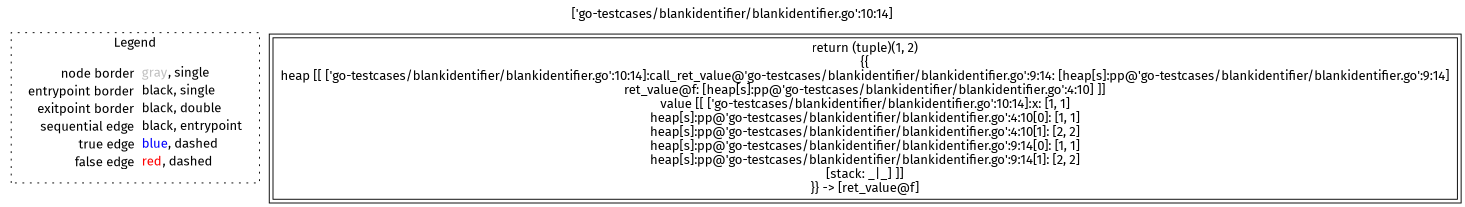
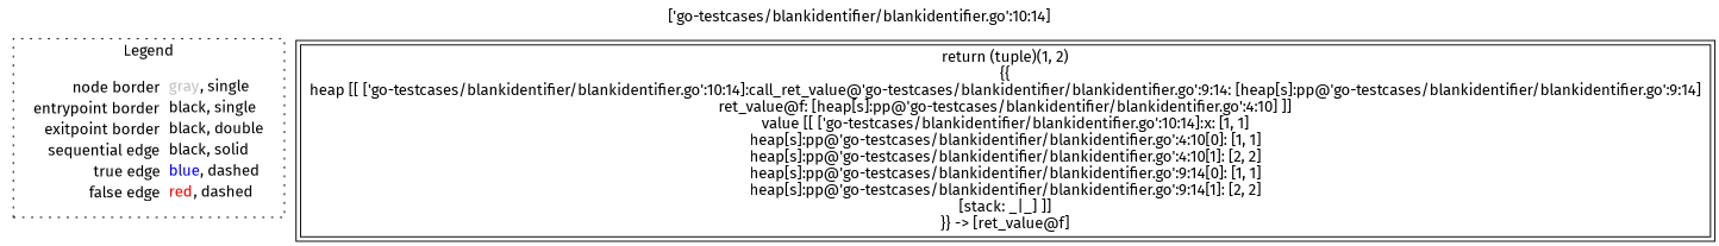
  digraph {
    label="['go-testcases/blankidentifier/blankidentifier.go':10:14]"
    labelloc=t
    fontname="Fira Sans"
    node [fontname="Fira Sans"]
-   n1 [label=<<table border="0" cellpadding="2" cellspacing="0" cellborder="0"><tr><td align="right">node border&nbsp;</td><td align="left"><font color="gray">gray</font>, single</td></tr><tr><td align="right">entrypoint border&nbsp;</td><td align="left"><font color="black">black</font>, single</td></tr><tr><td align="right">exitpoint border&nbsp;</td><td align="left"><font color="black">black</font>, double</td></tr><tr><td align="right">sequential edge&nbsp;</td><td align="left"><font color="black">black</font>, entrypoint</td></tr><tr><td align="right">true edge&nbsp;</td><td align="left"><font color="blue">blue</font>, dashed</td></tr><tr><td align="right">false edge&nbsp;</td><td align="left"><font color="red">red</font>, dashed</td></tr></table>> shape=plaintext]
+   n1 [label=<<table border="0" cellpadding="2" cellspacing="0" cellborder="0"><tr><td align="right">node border&nbsp;</td><td align="left"><font color="gray">gray</font>, single</td></tr><tr><td align="right">entrypoint border&nbsp;</td><td align="left"><font color="black">black</font>, single</td></tr><tr><td align="right">exitpoint border&nbsp;</td><td align="left"><font color="black">black</font>, double</td></tr><tr><td align="right">sequential edge&nbsp;</td><td align="left"><font color="black">black</font>, solid</td></tr><tr><td align="right">true edge&nbsp;</td><td align="left"><font color="blue">blue</font>, dashed</td></tr><tr><td align="right">false edge&nbsp;</td><td align="left"><font color="red">red</font>, dashed</td></tr></table>> shape=plaintext]
    n2 [color=black label=<return (tuple)(1, 2)<BR/>{{<BR/>heap [[ ['go-testcases/blankidentifier/blankidentifier.go':10:14]:call_ret_value@'go-testcases/blankidentifier/blankidentifier.go':9:14: [heap[s]:pp@'go-testcases/blankidentifier/blankidentifier.go':9:14]<BR/>ret_value@f: [heap[s]:pp@'go-testcases/blankidentifier/blankidentifier.go':4:10] ]]<BR/>value [[ ['go-testcases/blankidentifier/blankidentifier.go':10:14]:x: [1, 1]<BR/>heap[s]:pp@'go-testcases/blankidentifier/blankidentifier.go':4:10[0]: [1, 1]<BR/>heap[s]:pp@'go-testcases/blankidentifier/blankidentifier.go':4:10[1]: [2, 2]<BR/>heap[s]:pp@'go-testcases/blankidentifier/blankidentifier.go':9:14[0]: [1, 1]<BR/>heap[s]:pp@'go-testcases/blankidentifier/blankidentifier.go':9:14[1]: [2, 2]<BR/>[stack: _|_] ]]<BR/>}} -&gt; [ret_value@f]> peripheries=2 shape=rect]
    subgraph cluster_1 {
      label=Legend
      style=dotted
      n1
    }
  }
